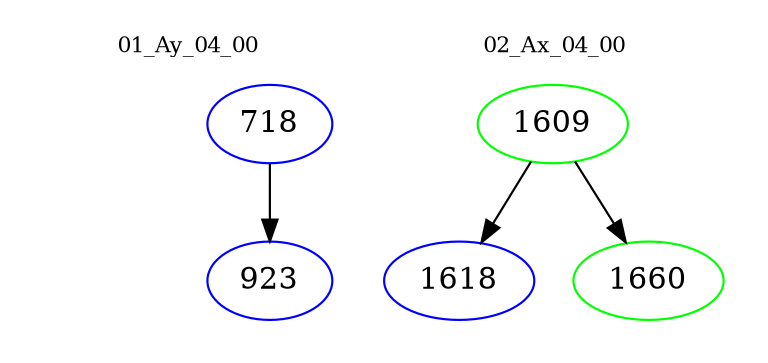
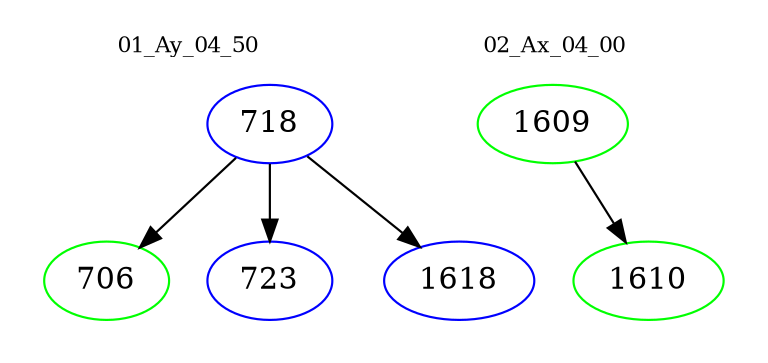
  digraph {
    node [color=blue]
    edge [color=black]
    n1 [label=718]
-   n3 [label=923]
+   n2 [color=green label=706]
+   n3 [label=723]
    n4 [color=green label=1609]
    n5 [label=1618]
-   n6 [color=green label=1660]
+   n6 [color=green label=1610]
    subgraph cluster_1 {
      color=white
      fontsize=10
-     label="01_Ay_04_00"
+     label="01_Ay_04_50"
      n1
+     n2
      n3
    }
    subgraph cluster_2 {
      color=white
      fontsize=10
      label="02_Ax_04_00"
      n4
      n5
      n6
    }
+   n1 -> n2
    n1 -> n3
-   n4 -> n5
+   n1 -> n5
    n4 -> n6
  }
